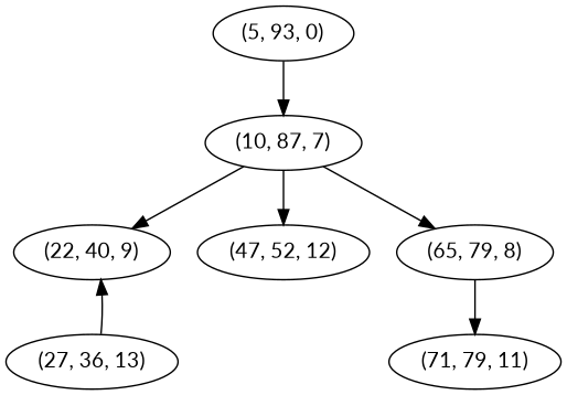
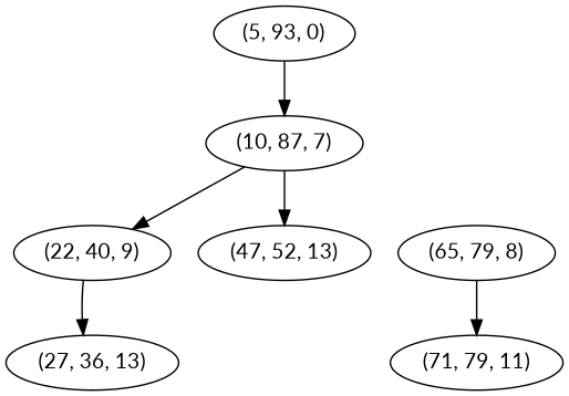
  digraph {
    fontname=Lato
    node [fontname=Lato]
    edge [fontname=Lato]
    n1 [label="(5, 93, 0)"]
    "(10, 87, 7)"
    "(22, 40, 9)"
-   "(47, 52, 13)" [label="(47, 52, 12)"]
+   "(47, 52, 13)"
    n5 [label="(65, 79, 8)"]
    "(27, 36, 13)"
    n7 [label="(71, 79, 11)"]
    n1 -> "(10, 87, 7)"
    "(10, 87, 7)" -> "(22, 40, 9)"
    "(10, 87, 7)" -> "(47, 52, 13)"
-   "(10, 87, 7)" -> n5
-   "(27, 36, 13)" -> "(22, 40, 9)"
+   "(22, 40, 9)" -> "(27, 36, 13)"
    n5 -> n7
  }
